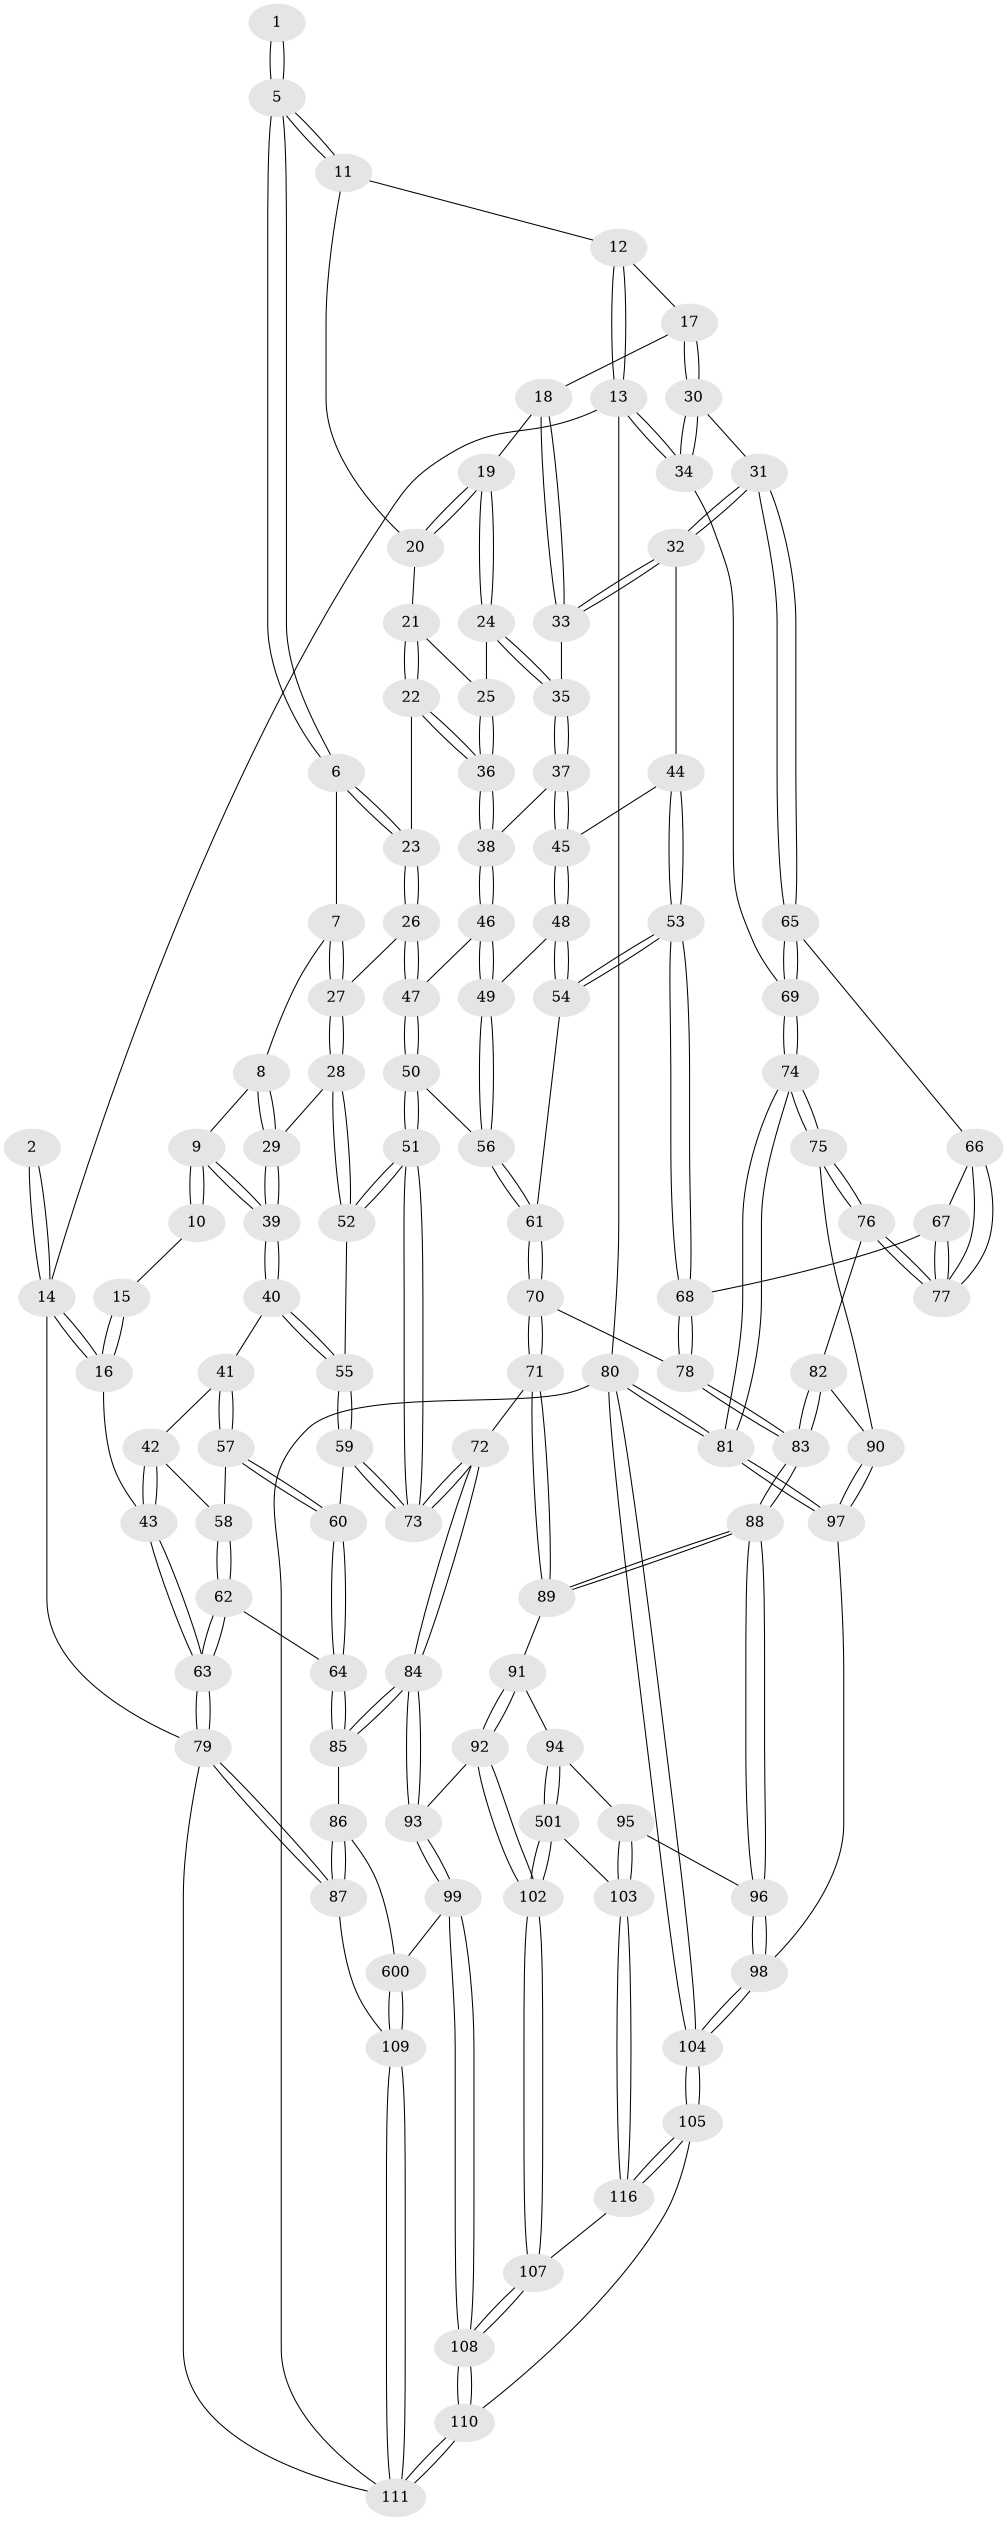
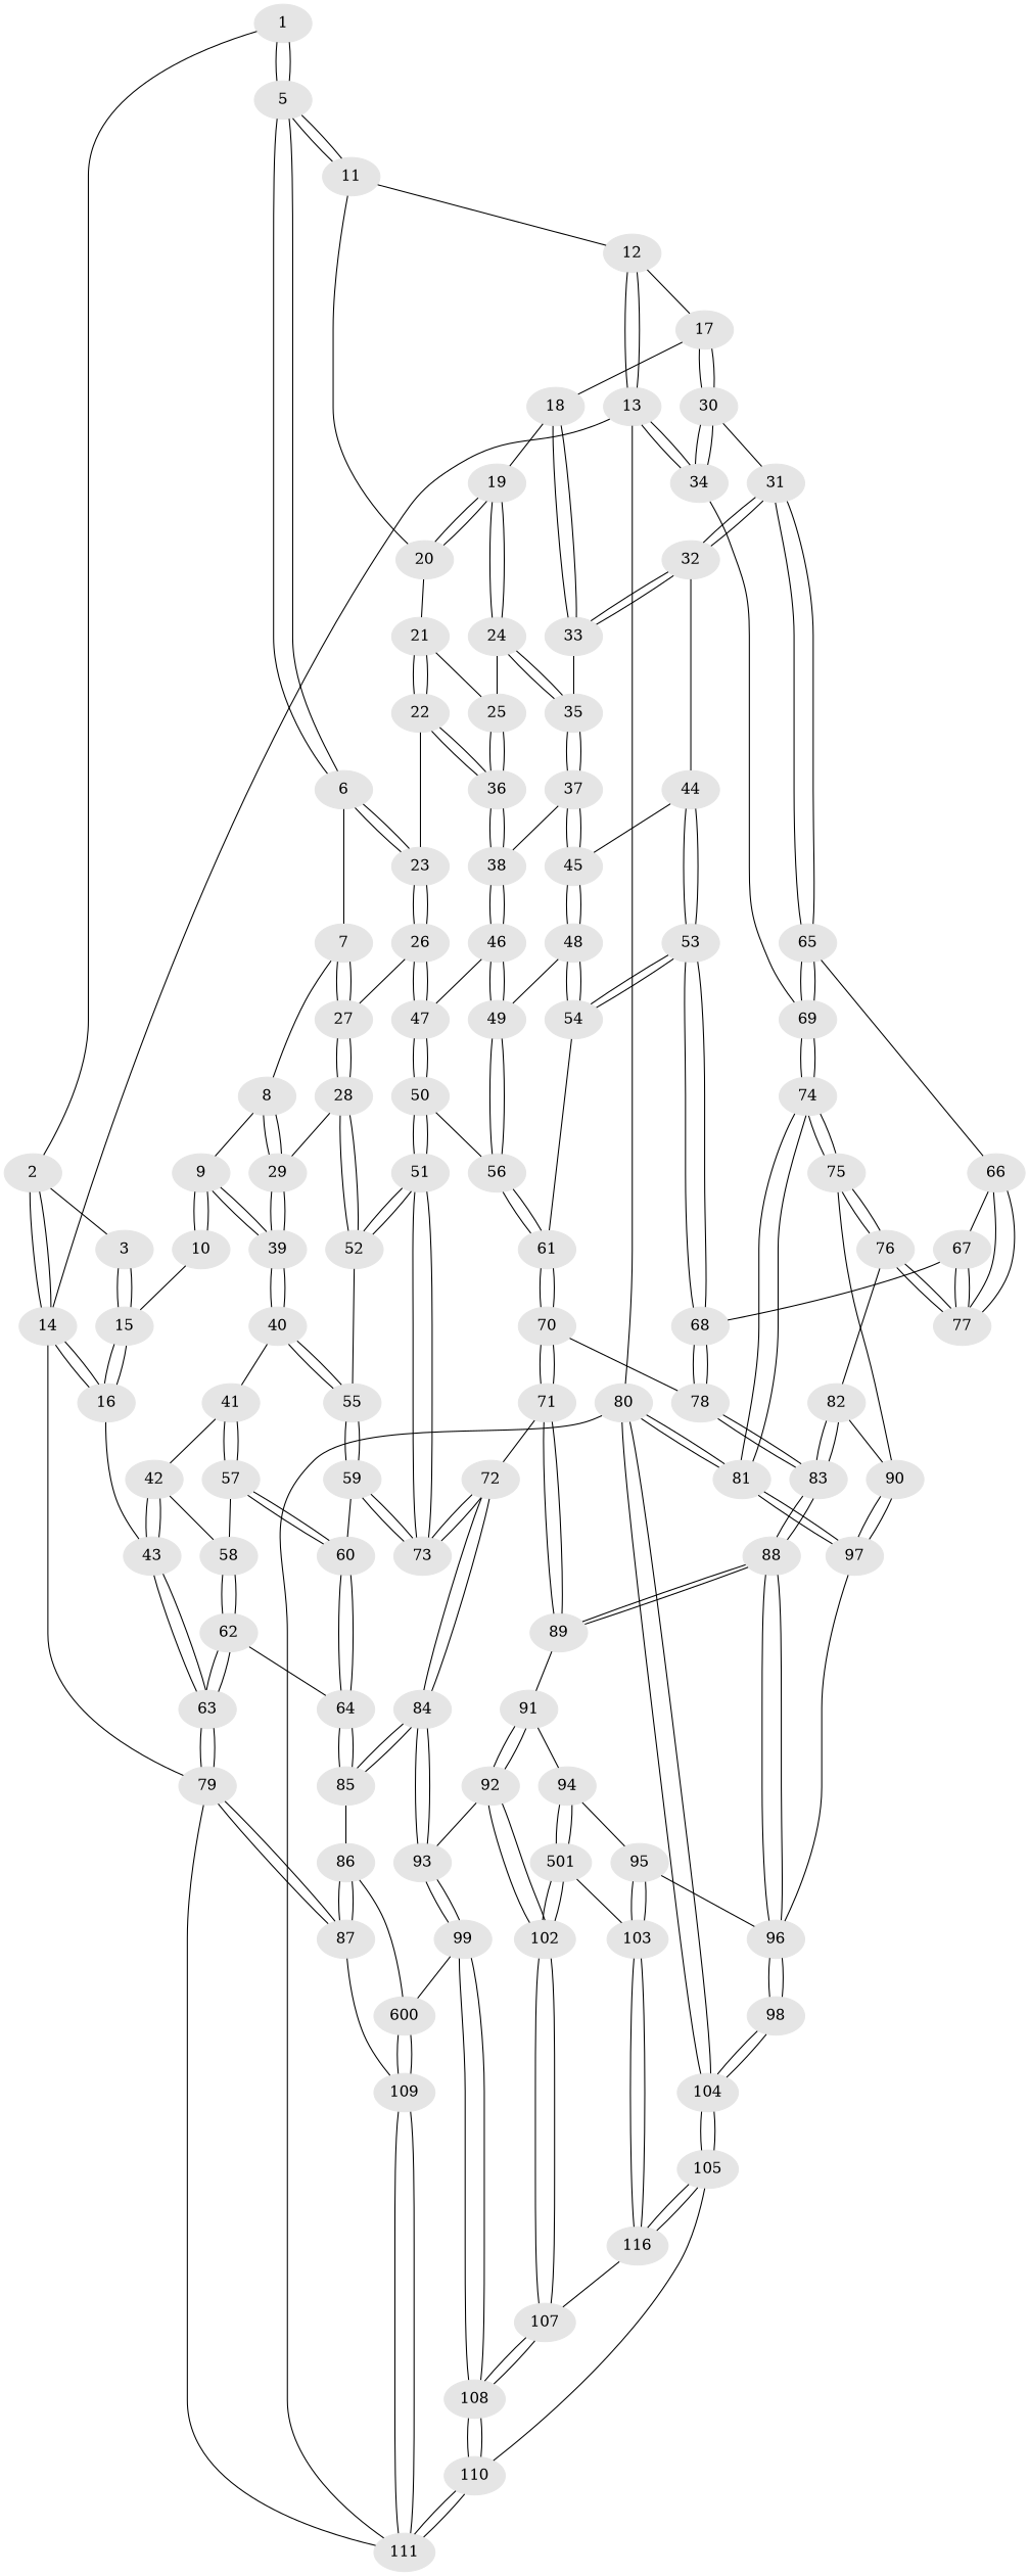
  graph {
    node [color=gray90 style=filled]
    1
    2
    5
+   3
    14
    6
    11
    15
    16
    79
    10
    7
    23
    12
    20
    8
    27
    26
    9
    29
    28
    39
    40
    13
    17
    21
    34
    80
    18
    30
    69
    81
    111
    104
    43
    87
    63
    19
    33
    31
    24
    35
    25
    22
    36
    38
    47
    37
    50
    52
    55
    32
    65
    44
    66
    45
    53
    74
    46
    48
    49
    41
    42
    57
    59
    58
    60
    62
    54
    68
    56
    51
    61
    73
    78
    70
    64
    85
    71
    86
    67
    77
    83
    75
    72
    89
    84
    91
    93
    76
    90
    97
    82
    88
    109
    105
    98
    96
    99
    n100 [label=600]
    92
    94
    102
    95
    n105 [label=501]
    107
    108
    103
    n109 [label=116]
    110
+   1 -- 2
    1 -- 5
    1 -- 5
+   2 -- 3
    2 -- 14
    2 -- 14
    5 -- 6
    5 -- 6
    5 -- 11
    5 -- 11
+   3 -- 15
+   3 -- 15
    14 -- 16
    14 -- 16
    14 -- 79
    6 -- 7
    6 -- 23
    6 -- 23
    11 -- 12
    11 -- 20
    15 -- 16
    15 -- 16
    16 -- 43
    79 -- 111
    79 -- 87
    79 -- 87
    10 -- 15
    7 -- 8
    7 -- 27
    7 -- 27
    23 -- 26
    23 -- 26
    12 -- 13
    12 -- 13
    12 -- 17
    20 -- 21
    8 -- 9
    8 -- 29
    8 -- 29
    27 -- 28
    27 -- 28
    26 -- 27
    26 -- 47
    26 -- 47
    9 -- 10
    9 -- 10
    9 -- 39
    9 -- 39
    29 -- 39
    29 -- 39
    28 -- 29
    28 -- 52
    28 -- 52
    39 -- 40
    39 -- 40
    40 -- 55
    40 -- 55
    40 -- 41
    13 -- 14
    13 -- 34
    13 -- 34
    13 -- 80
    17 -- 18
    17 -- 30
    17 -- 30
    21 -- 25
    21 -- 22
    21 -- 22
    34 -- 69
    80 -- 81
    80 -- 81
    80 -- 111
    80 -- 104
    80 -- 104
    18 -- 19
    18 -- 33
    18 -- 33
    30 -- 34
    30 -- 34
    30 -- 31
    69 -- 74
    69 -- 74
    81 -- 97
    81 -- 97
    104 -- 105
    104 -- 105
    43 -- 63
    43 -- 63
    87 -- 109
    63 -- 79
    63 -- 79
    19 -- 20
    19 -- 20
    19 -- 24
    19 -- 24
    33 -- 35
    31 -- 32
    31 -- 32
    31 -- 65
    31 -- 65
    24 -- 35
    24 -- 35
    24 -- 25
    35 -- 37
    35 -- 37
    25 -- 36
    25 -- 36
    22 -- 23
    22 -- 36
    22 -- 36
    36 -- 38
    36 -- 38
    38 -- 46
    38 -- 46
    47 -- 50
    47 -- 50
    37 -- 38
    37 -- 45
    37 -- 45
    50 -- 56
    50 -- 51
    50 -- 51
    52 -- 55
    55 -- 59
    55 -- 59
    32 -- 33
    32 -- 33
    32 -- 44
    65 -- 69
    65 -- 69
    65 -- 66
    44 -- 45
    44 -- 53
    44 -- 53
    66 -- 67
    66 -- 77
    66 -- 77
    45 -- 48
    45 -- 48
    53 -- 54
    53 -- 54
    53 -- 68
    53 -- 68
    74 -- 81
    74 -- 81
    74 -- 75
    74 -- 75
    46 -- 47
    46 -- 49
    46 -- 49
    48 -- 49
    48 -- 54
    48 -- 54
    49 -- 56
    49 -- 56
    41 -- 42
    41 -- 57
    41 -- 57
    42 -- 43
    42 -- 43
    42 -- 58
    57 -- 58
    57 -- 60
    57 -- 60
    59 -- 60
    59 -- 73
    59 -- 73
    58 -- 62
    58 -- 62
    60 -- 64
    60 -- 64
    62 -- 63
    62 -- 63
    62 -- 64
    54 -- 61
    68 -- 78
    68 -- 78
    56 -- 61
    56 -- 61
    51 -- 52
    51 -- 52
    51 -- 73
    51 -- 73
    61 -- 70
    61 -- 70
    78 -- 83
    78 -- 83
    70 -- 78
    70 -- 71
    70 -- 71
    64 -- 85
    64 -- 85
    85 -- 86
    71 -- 72
    71 -- 89
    71 -- 89
    86 -- 87
    86 -- 87
    86 -- n100
    67 -- 68
    67 -- 77
    67 -- 77
    83 -- 88
    83 -- 88
    75 -- 76
    75 -- 76
    75 -- 90
    72 -- 73
    72 -- 73
    72 -- 84
    72 -- 84
    89 -- 91
    84 -- 85
    84 -- 85
    84 -- 93
    84 -- 93
    91 -- 92
    91 -- 92
    91 -- 94
    93 -- 99
    93 -- 99
    76 -- 77
    76 -- 77
    76 -- 82
    90 -- 97
    90 -- 97
-   97 -- 98
+   97 -- 96
    82 -- 83
    82 -- 83
    82 -- 90
    88 -- 89
    88 -- 89
    88 -- 96
    88 -- 96
    109 -- 111
    109 -- 111
    105 -- n109
    105 -- n109
    105 -- 110
    98 -- 104
    98 -- 104
    96 -- 98
    96 -- 98
    99 -- n100
    99 -- 108
    99 -- 108
    n100 -- 109
    n100 -- 109
    92 -- 93
    92 -- 102
    92 -- 102
    94 -- 95
    94 -- n105
    94 -- n105
    102 -- 107
    102 -- 107
    95 -- 96
    95 -- 103
    95 -- 103
    n105 -- 102
    n105 -- 102
    n105 -- 103
    107 -- 108
    107 -- 108
    108 -- 110
    108 -- 110
    103 -- n109
    103 -- n109
    n109 -- 107
    110 -- 111
    110 -- 111
  }
